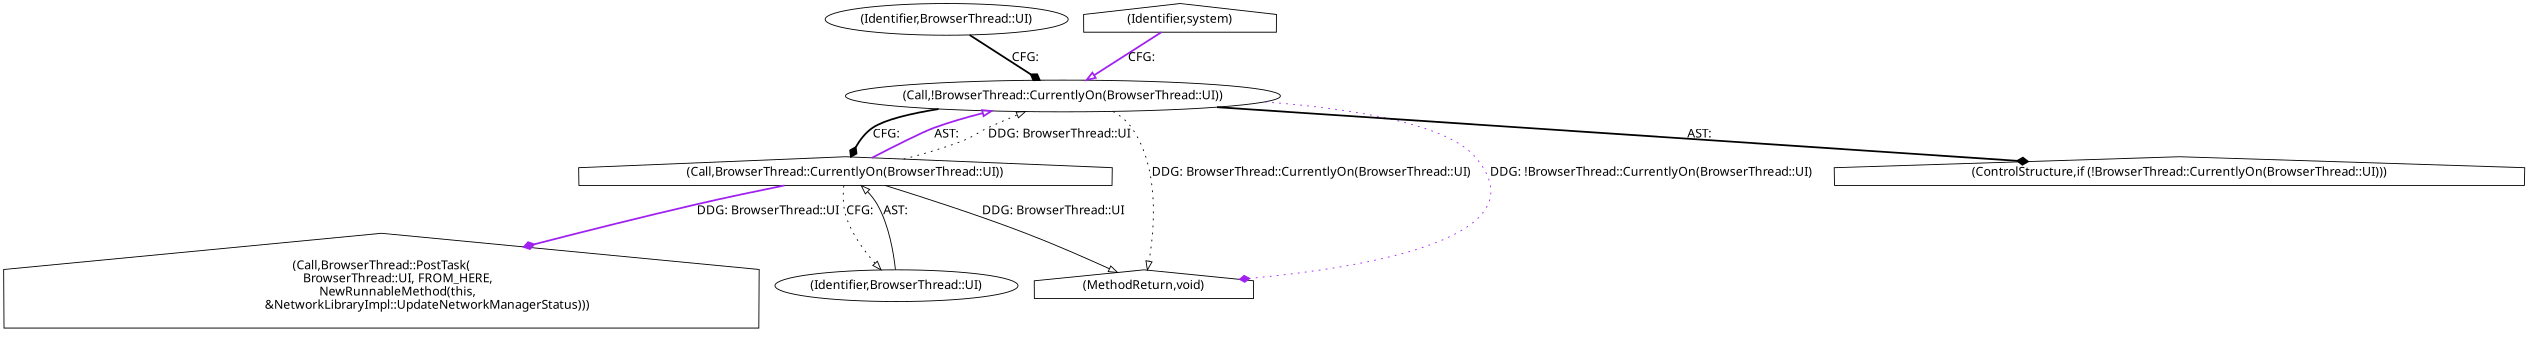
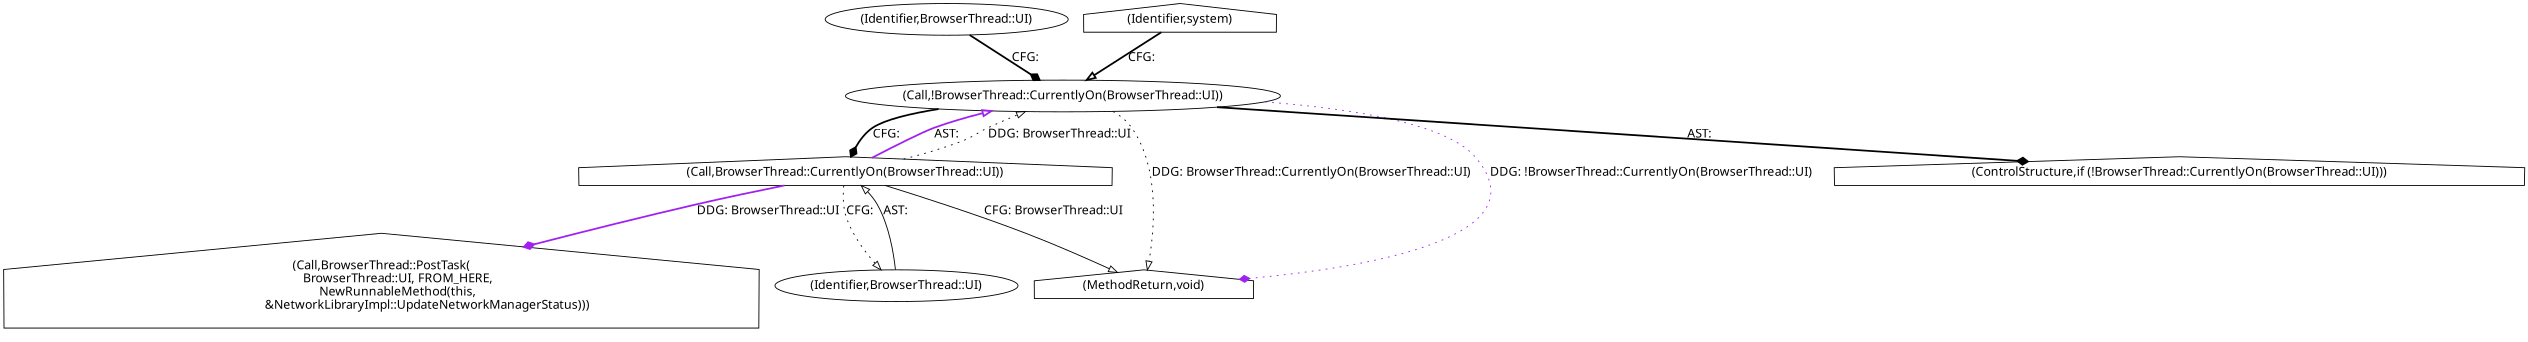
  digraph {
    fontname="Noto Sans"
    node [fontname="Noto Sans" shape=house]
    edge [arrowhead=onormal color=black fontname="Noto Sans" style=bold]
    n1 [label="(Call,!BrowserThread::CurrentlyOn(BrowserThread::UI))" shape=ellipse]
    n2 [label="(Call,BrowserThread::CurrentlyOn(BrowserThread::UI))"]
    n3 [label="(MethodReturn,void)"]
    n4 [label="(ControlStructure,if (!BrowserThread::CurrentlyOn(BrowserThread::UI)))"]
    n5 [label="(Call,BrowserThread::PostTask(\n          BrowserThread::UI, FROM_HERE,\n          NewRunnableMethod(this,\n                            &NetworkLibraryImpl::UpdateNetworkManagerStatus)))"]
    n6 [label="(Identifier,BrowserThread::UI)" shape=ellipse]
    n7 [label="(Identifier,BrowserThread::UI)" shape=ellipse]
    n8 [label="(Identifier,system)"]
    n1 -> n2 [arrowhead=diamond label="CFG: "]
    n1 -> n3 [label="DDG: BrowserThread::CurrentlyOn(BrowserThread::UI)" style=dotted]
    n1 -> n3 [arrowhead=diamond color=purple label="DDG: !BrowserThread::CurrentlyOn(BrowserThread::UI)" style=dotted]
    n1 -> n4 [arrowhead=diamond label="AST: "]
    n2 -> n1 [color=purple label="AST: "]
    n2 -> n1 [label="DDG: BrowserThread::UI" style=dotted]
-   n2 -> n3 [label="DDG: BrowserThread::UI" style=solid]
+   n2 -> n3 [label="CFG: BrowserThread::UI" style=solid]
    n2 -> n5 [arrowhead=diamond color=purple label="DDG: BrowserThread::UI"]
    n2 -> n6 [label="CFG: " style=dotted]
    n6 -> n2 [label="AST: " style=solid]
    n7 -> n1 [arrowhead=diamond label="CFG: "]
-   n8 -> n1 [color=purple label="CFG: "]
+   n8 -> n1 [label="CFG: "]
  }
